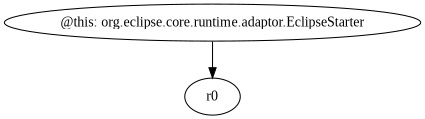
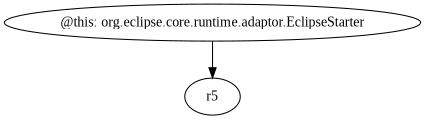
  digraph {
    fontname="Liberation Serif"
    node [fontname="Liberation Serif"]
    n1 [label="@this: org.eclipse.core.runtime.adaptor.EclipseStarter"]
-   n2 [label=r0]
+   n2 [label=r5]
    n1 -> n2 [fontname="Liberation Serif"]
  }
